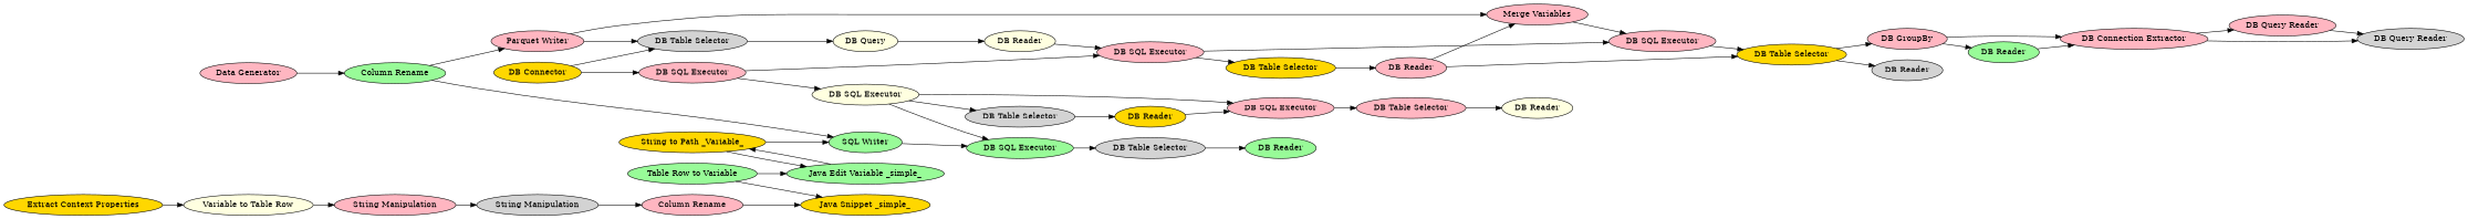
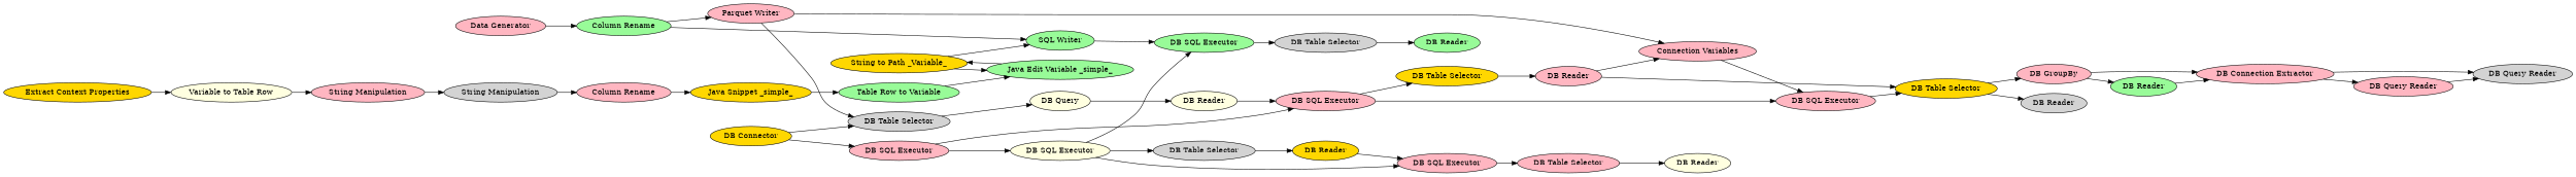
  digraph {
    rankdir=LR
    node [fillcolor=lightpink style=filled]
    n1 [fillcolor=gold label="String to Path _Variable_"]
    n2 [fillcolor=palegreen label="SQL Writer"]
    n3 [fillcolor=palegreen label="Java Edit Variable _simple_"]
    n4 [fillcolor=palegreen label="DB SQL Executor"]
    n5 [label="Parquet Writer"]
    n6 [fillcolor=lightgrey label="DB Table Selector"]
-   n7 [label="Merge Variables"]
+   n7 [label="Connection Variables"]
    n8 [fillcolor=lightgrey label="DB Table Selector"]
    n9 [fillcolor=palegreen label="Column Rename"]
    n10 [fillcolor=lightyellow label="DB Query"]
    n11 [label="DB SQL Executor"]
    n12 [label="DB SQL Executor"]
    n13 [label="DB SQL Executor"]
    n14 [fillcolor=lightyellow label="DB SQL Executor"]
    n15 [fillcolor=gold label="DB Table Selector"]
    n16 [fillcolor=lightgrey label="DB Table Selector"]
    n17 [label="DB SQL Executor"]
    n18 [label="DB Reader"]
    n19 [fillcolor=gold label="DB Table Selector"]
    n20 [label="DB GroupBy"]
    n21 [fillcolor=lightgrey label="DB Reader"]
    n22 [label="DB Connection Extractor"]
    n23 [fillcolor=palegreen label="DB Reader"]
    n24 [label="DB Query Reader"]
    n25 [fillcolor=lightgrey label="DB Query Reader"]
    n26 [fillcolor=gold label="DB Reader"]
    n27 [label="DB Table Selector"]
    n28 [fillcolor=gold label="DB Connector"]
    n29 [fillcolor=lightyellow label="DB Reader"]
    n30 [fillcolor=gold label="Java Snippet _simple_"]
    n31 [fillcolor=palegreen label="Table Row to Variable"]
    n32 [fillcolor=palegreen label="DB Reader"]
    n33 [label="Column Rename"]
    n34 [fillcolor=lightyellow label="DB Reader"]
    n35 [fillcolor=lightyellow label="Variable to Table Row"]
    n36 [label="String Manipulation"]
    n37 [fillcolor=lightgrey label="String Manipulation"]
    n38 [fillcolor=gold label="Extract Context Properties"]
    n39 [label="Data Generator"]
    n1 -> n2
    n1 -> n3
    n2 -> n4
    n3 -> n1
    n4 -> n8
    n5 -> n6
    n5 -> n7
    n6 -> n10
    n7 -> n11
    n8 -> n32
    n9 -> n2
    n9 -> n5
    n10 -> n29
    n11 -> n19
    n12 -> n13
    n12 -> n14
    n13 -> n11
    n13 -> n15
    n14 -> n4
    n14 -> n16
    n14 -> n17
    n15 -> n18
    n16 -> n26
    n17 -> n27
    n18 -> n7
    n18 -> n19
    n19 -> n20
    n19 -> n21
    n20 -> n22
    n20 -> n23
    n22 -> n24
    n22 -> n25
    n23 -> n22
    n24 -> n25
    n26 -> n17
    n27 -> n34
    n28 -> n6
    n28 -> n12
    n29 -> n13
-   n31 -> n30
+   n30 -> n31
    n31 -> n3
    n33 -> n30
    n35 -> n36
    n36 -> n37
    n37 -> n33
    n38 -> n35
    n39 -> n9
  }
